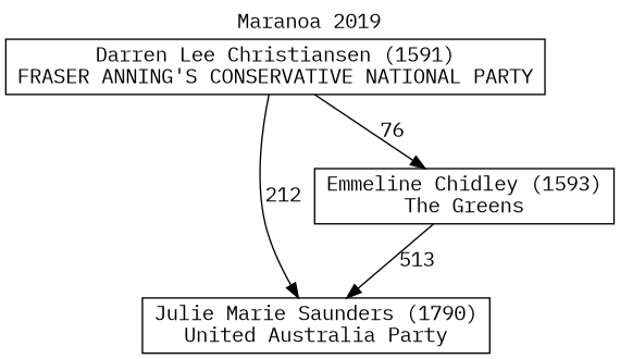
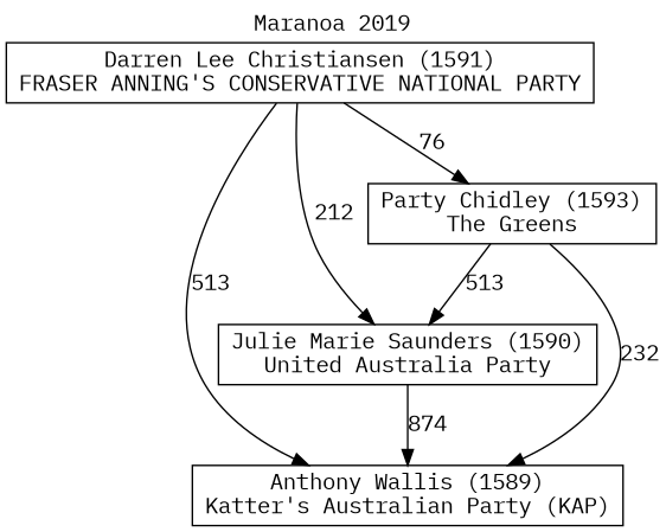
  digraph {
    fontname="IBM Plex Mono"
    label="Maranoa 2019"
    labelloc=t
    mclimit=10
    node [fontname="IBM Plex Mono" shape=box]
    edge [fontname="IBM Plex Mono"]
-   n2 [label="Julie Marie Saunders (1790)\nUnited Australia Party"]
-   n3 [label="Emmeline Chidley (1593)\nThe Greens"]
+   n1 [label="Anthony Wallis (1589)\nKatter's Australian Party (KAP)"]
+   n2 [label="Julie Marie Saunders (1590)\nUnited Australia Party"]
+   n3 [label="Party Chidley (1593)\nThe Greens"]
    n4 [label="Darren Lee Christiansen (1591)\nFRASER ANNING'S CONSERVATIVE NATIONAL PARTY"]
+   n2 -> n1 [label=874]
+   n3 -> n1 [label=232]
    n3 -> n2 [label=513]
+   n4 -> n1 [label=513]
    n4 -> n2 [label=212]
    n4 -> n3 [label=76]
  }
